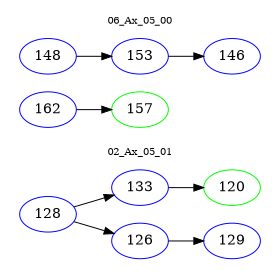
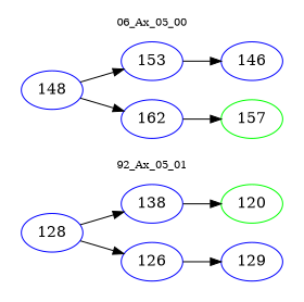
  digraph {
    rankdir=LR
    node [color=blue]
    edge [color=black]
    n1 [label=128]
    n2 [label=126]
-   n3 [label=133]
+   n3 [label=138]
    n4 [label=129]
    n5 [color=green label=120]
    n6 [label=148]
    n7 [label=162]
    n8 [label=153]
    n9 [color=green label=157]
    n10 [label=146]
    subgraph cluster_1 {
      color=white
      fontsize=10
-     label="02_Ax_05_01"
+     label="92_Ax_05_01"
      n1
      n2
      n3
      n4
      n5
    }
    subgraph cluster_2 {
      color=white
      fontsize=10
      label="06_Ax_05_00"
      n6
      n7
      n8
      n9
      n10
    }
    n1 -> n2
    n1 -> n3
    n2 -> n4
    n3 -> n5
+   n6 -> n7
    n6 -> n8
    n7 -> n9
    n8 -> n10
  }
